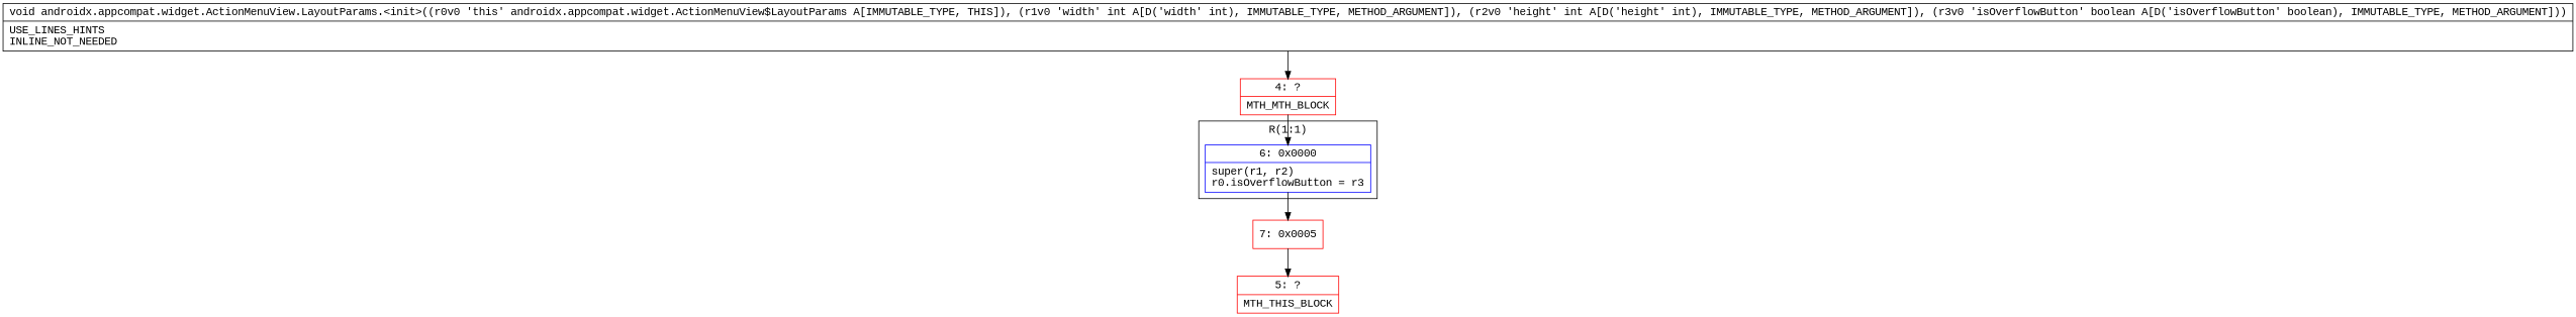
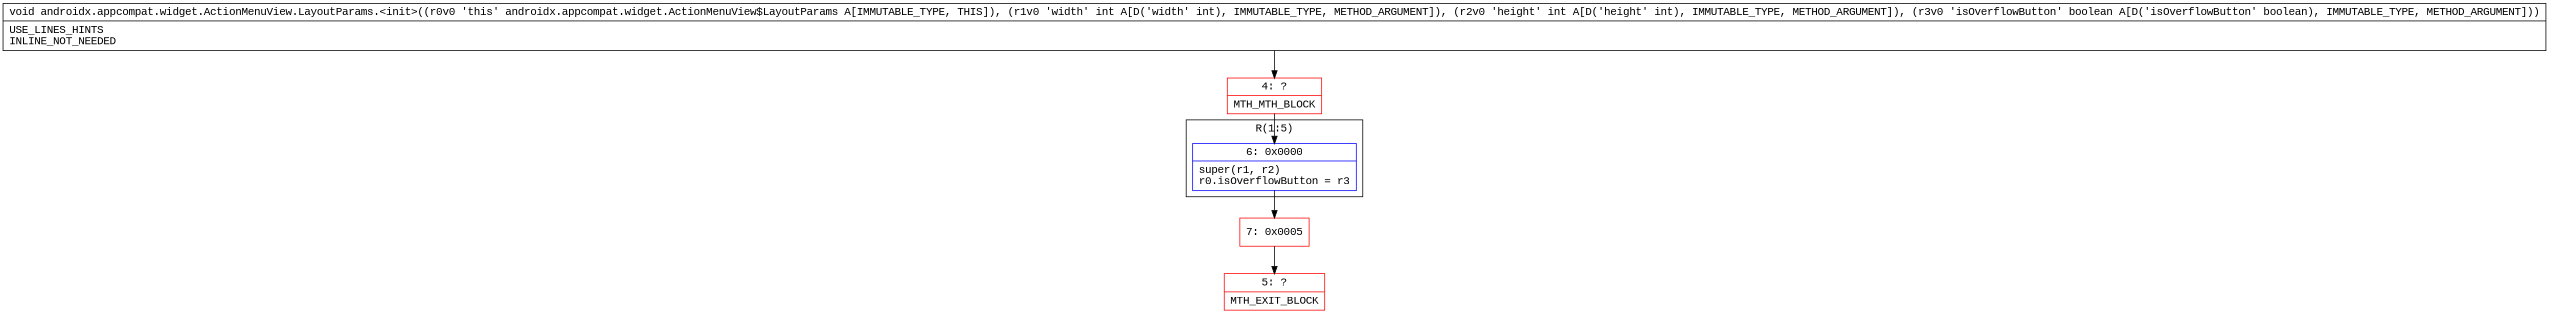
  digraph {
    fontname="Liberation Mono"
    node [color=red fontname="Liberation Mono" shape=record]
    edge [fontname="Liberation Mono"]
    n1 [color=blue label="{6\:\ 0x0000|super(r1, r2)\lr0.isOverflowButton = r3\l}"]
    n2 [label="{7\:\ 0x0005}"]
-   n3 [label="{5\:\ ?|MTH_THIS_BLOCK\l}"]
+   n3 [label="{5\:\ ?|MTH_EXIT_BLOCK\l}"]
    n4 [label="{4\:\ ?|MTH_MTH_BLOCK\l}"]
    n5 [label="{void androidx.appcompat.widget.ActionMenuView.LayoutParams.\<init\>((r0v0 'this' androidx.appcompat.widget.ActionMenuView$LayoutParams A[IMMUTABLE_TYPE, THIS]), (r1v0 'width' int A[D('width' int), IMMUTABLE_TYPE, METHOD_ARGUMENT]), (r2v0 'height' int A[D('height' int), IMMUTABLE_TYPE, METHOD_ARGUMENT]), (r3v0 'isOverflowButton' boolean A[D('isOverflowButton' boolean), IMMUTABLE_TYPE, METHOD_ARGUMENT]))  | USE_LINES_HINTS\lINLINE_NOT_NEEDED\l}" color=""]
    subgraph cluster_1 {
-     label="R(1:1)"
+     label="R(1:5)"
      n1
    }
    n1 -> n2
    n2 -> n3
    n4 -> n1
    n5 -> n4
  }
